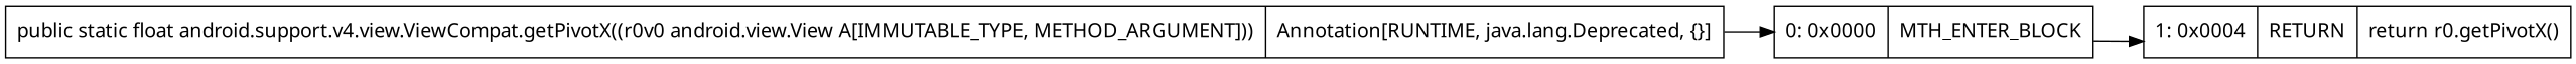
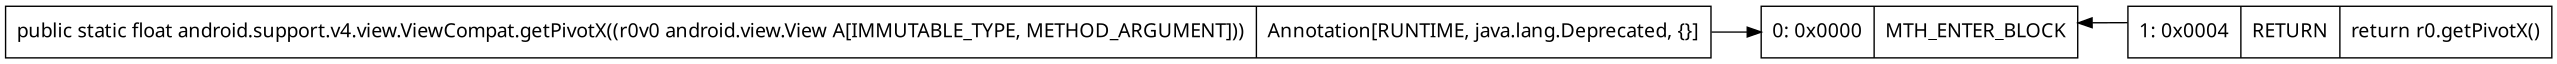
  digraph {
    rankdir=LR
    fontname="Noto Sans"
    node [shape=record fontname="Noto Sans"]
    edge [fontname="Noto Sans"]
    n1 [label="{0\:\ 0x0000|MTH_ENTER_BLOCK\l}"]
    n2 [label="{1\:\ 0x0004|RETURN\l|return r0.getPivotX()\l}"]
    n3 [label="{public static float android.support.v4.view.ViewCompat.getPivotX((r0v0 android.view.View A[IMMUTABLE_TYPE, METHOD_ARGUMENT]))  | Annotation[RUNTIME, java.lang.Deprecated, \{\}]\l}"]
-   n1 -> n2
+   n2 -> n1
    n3 -> n1
  }
